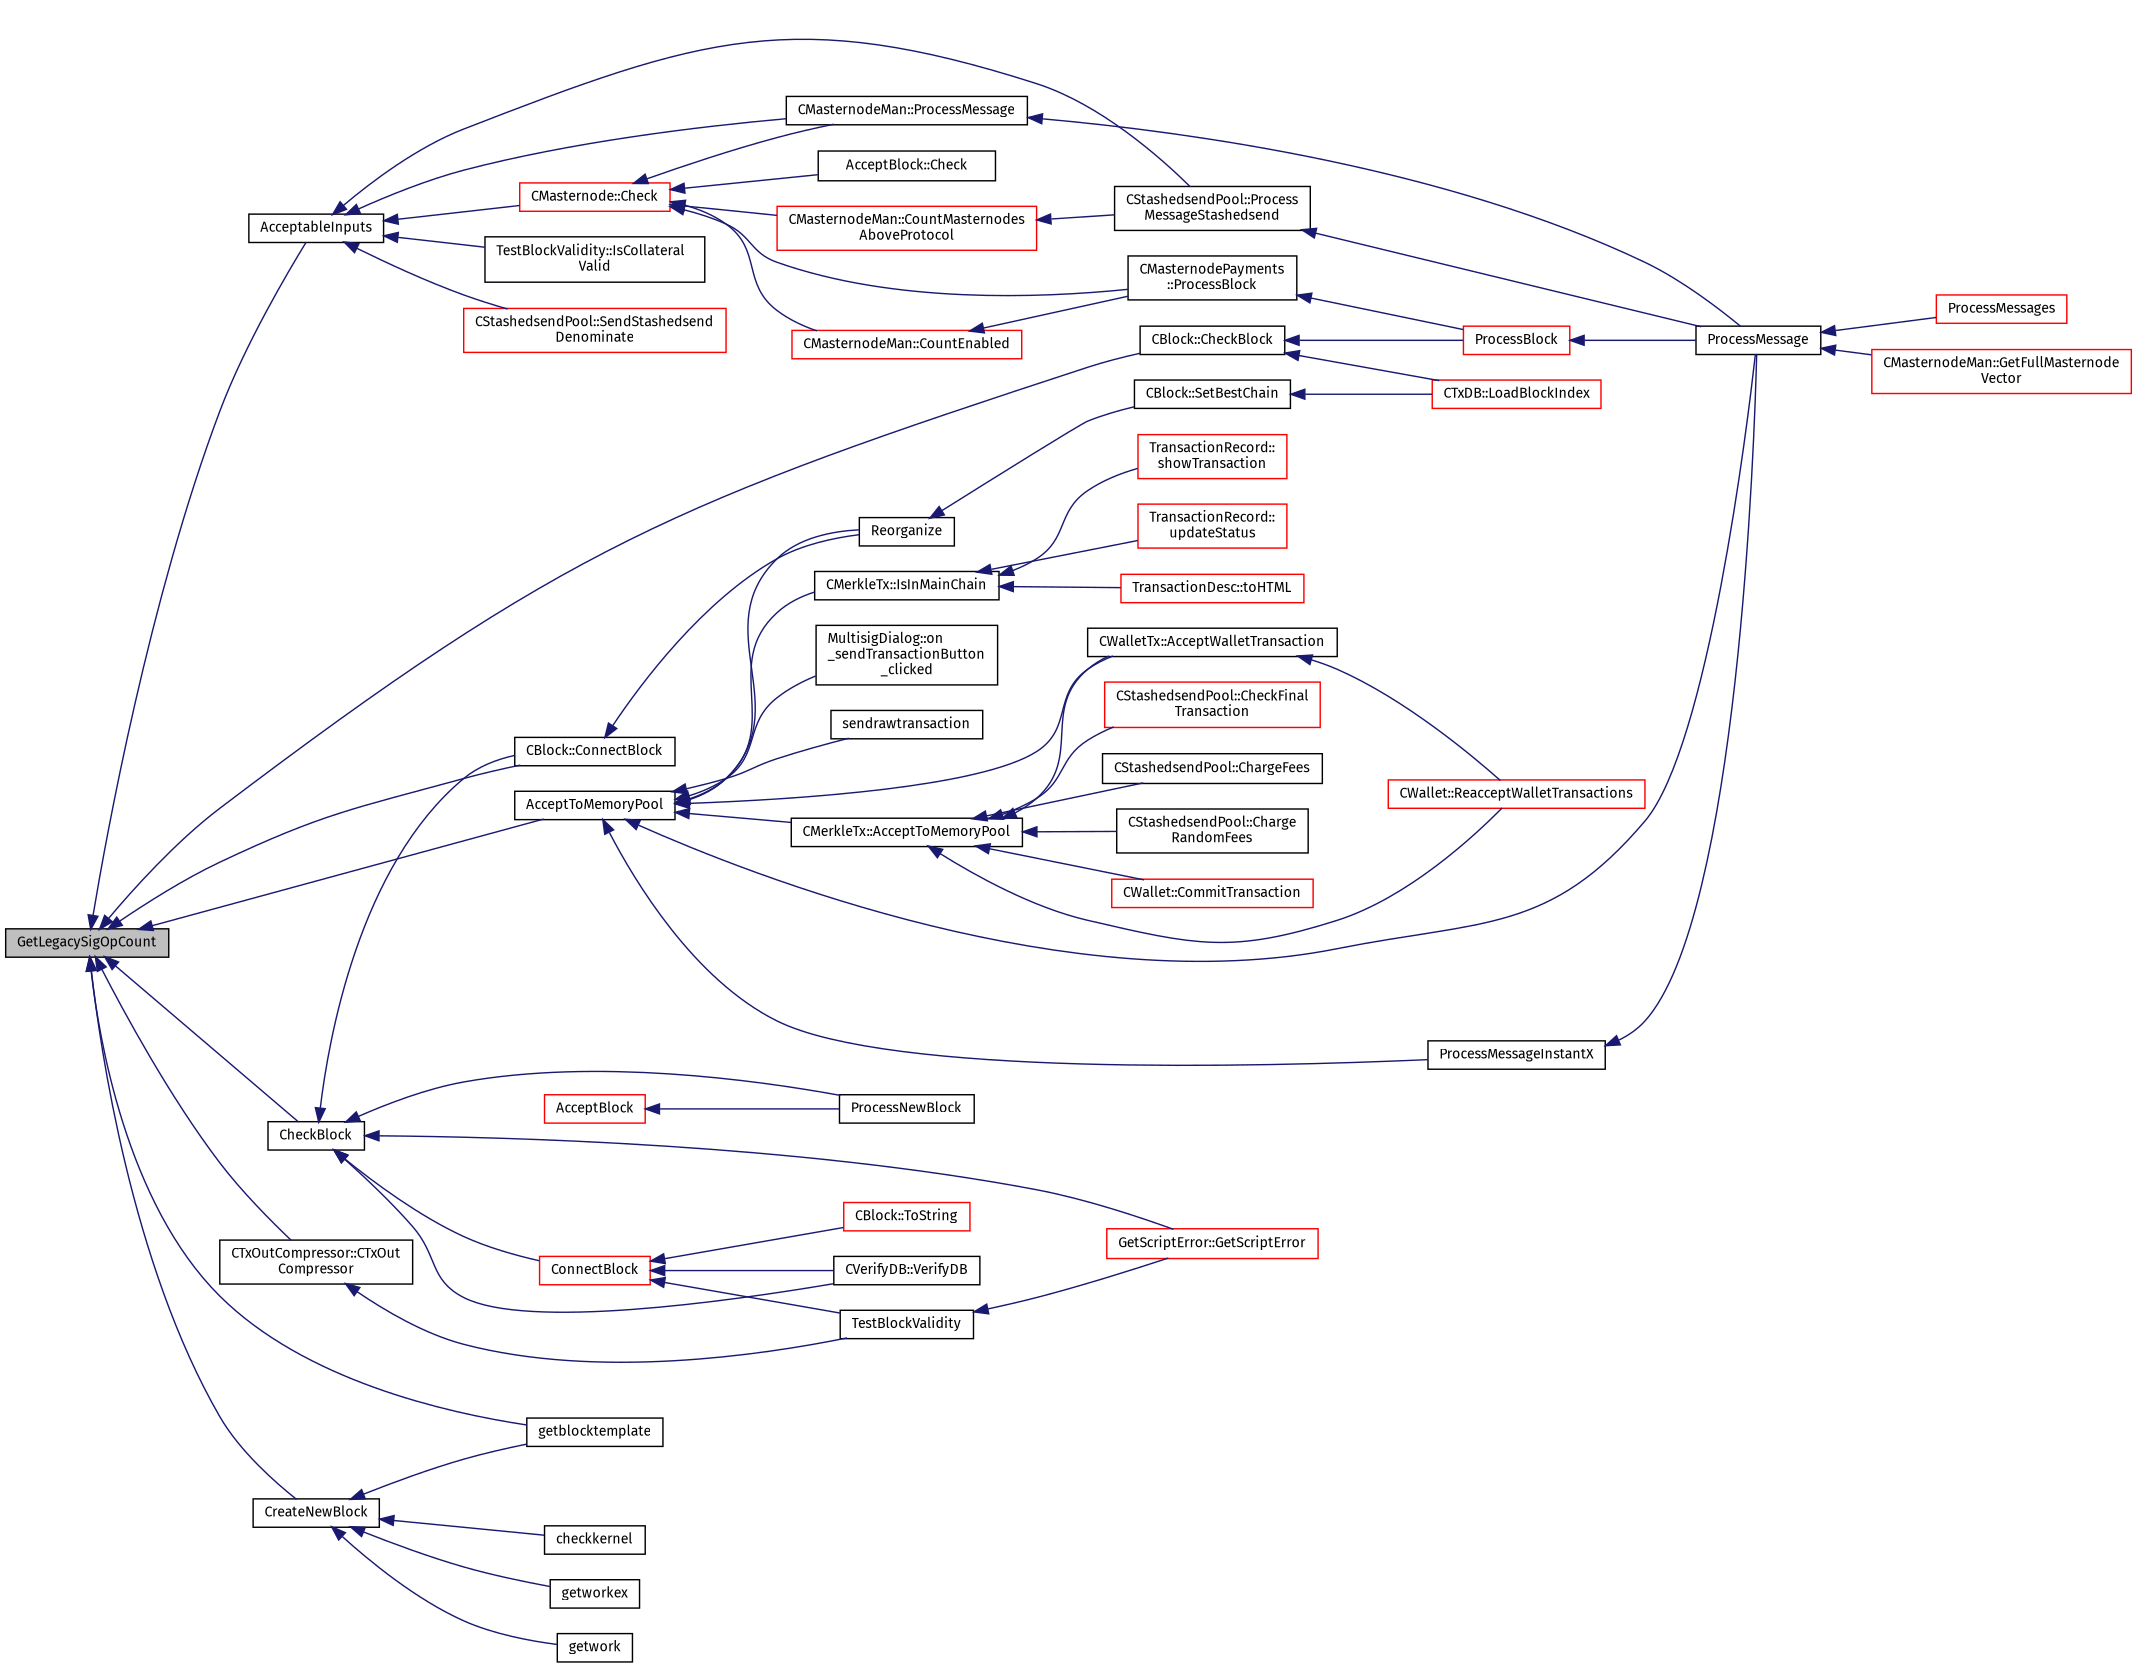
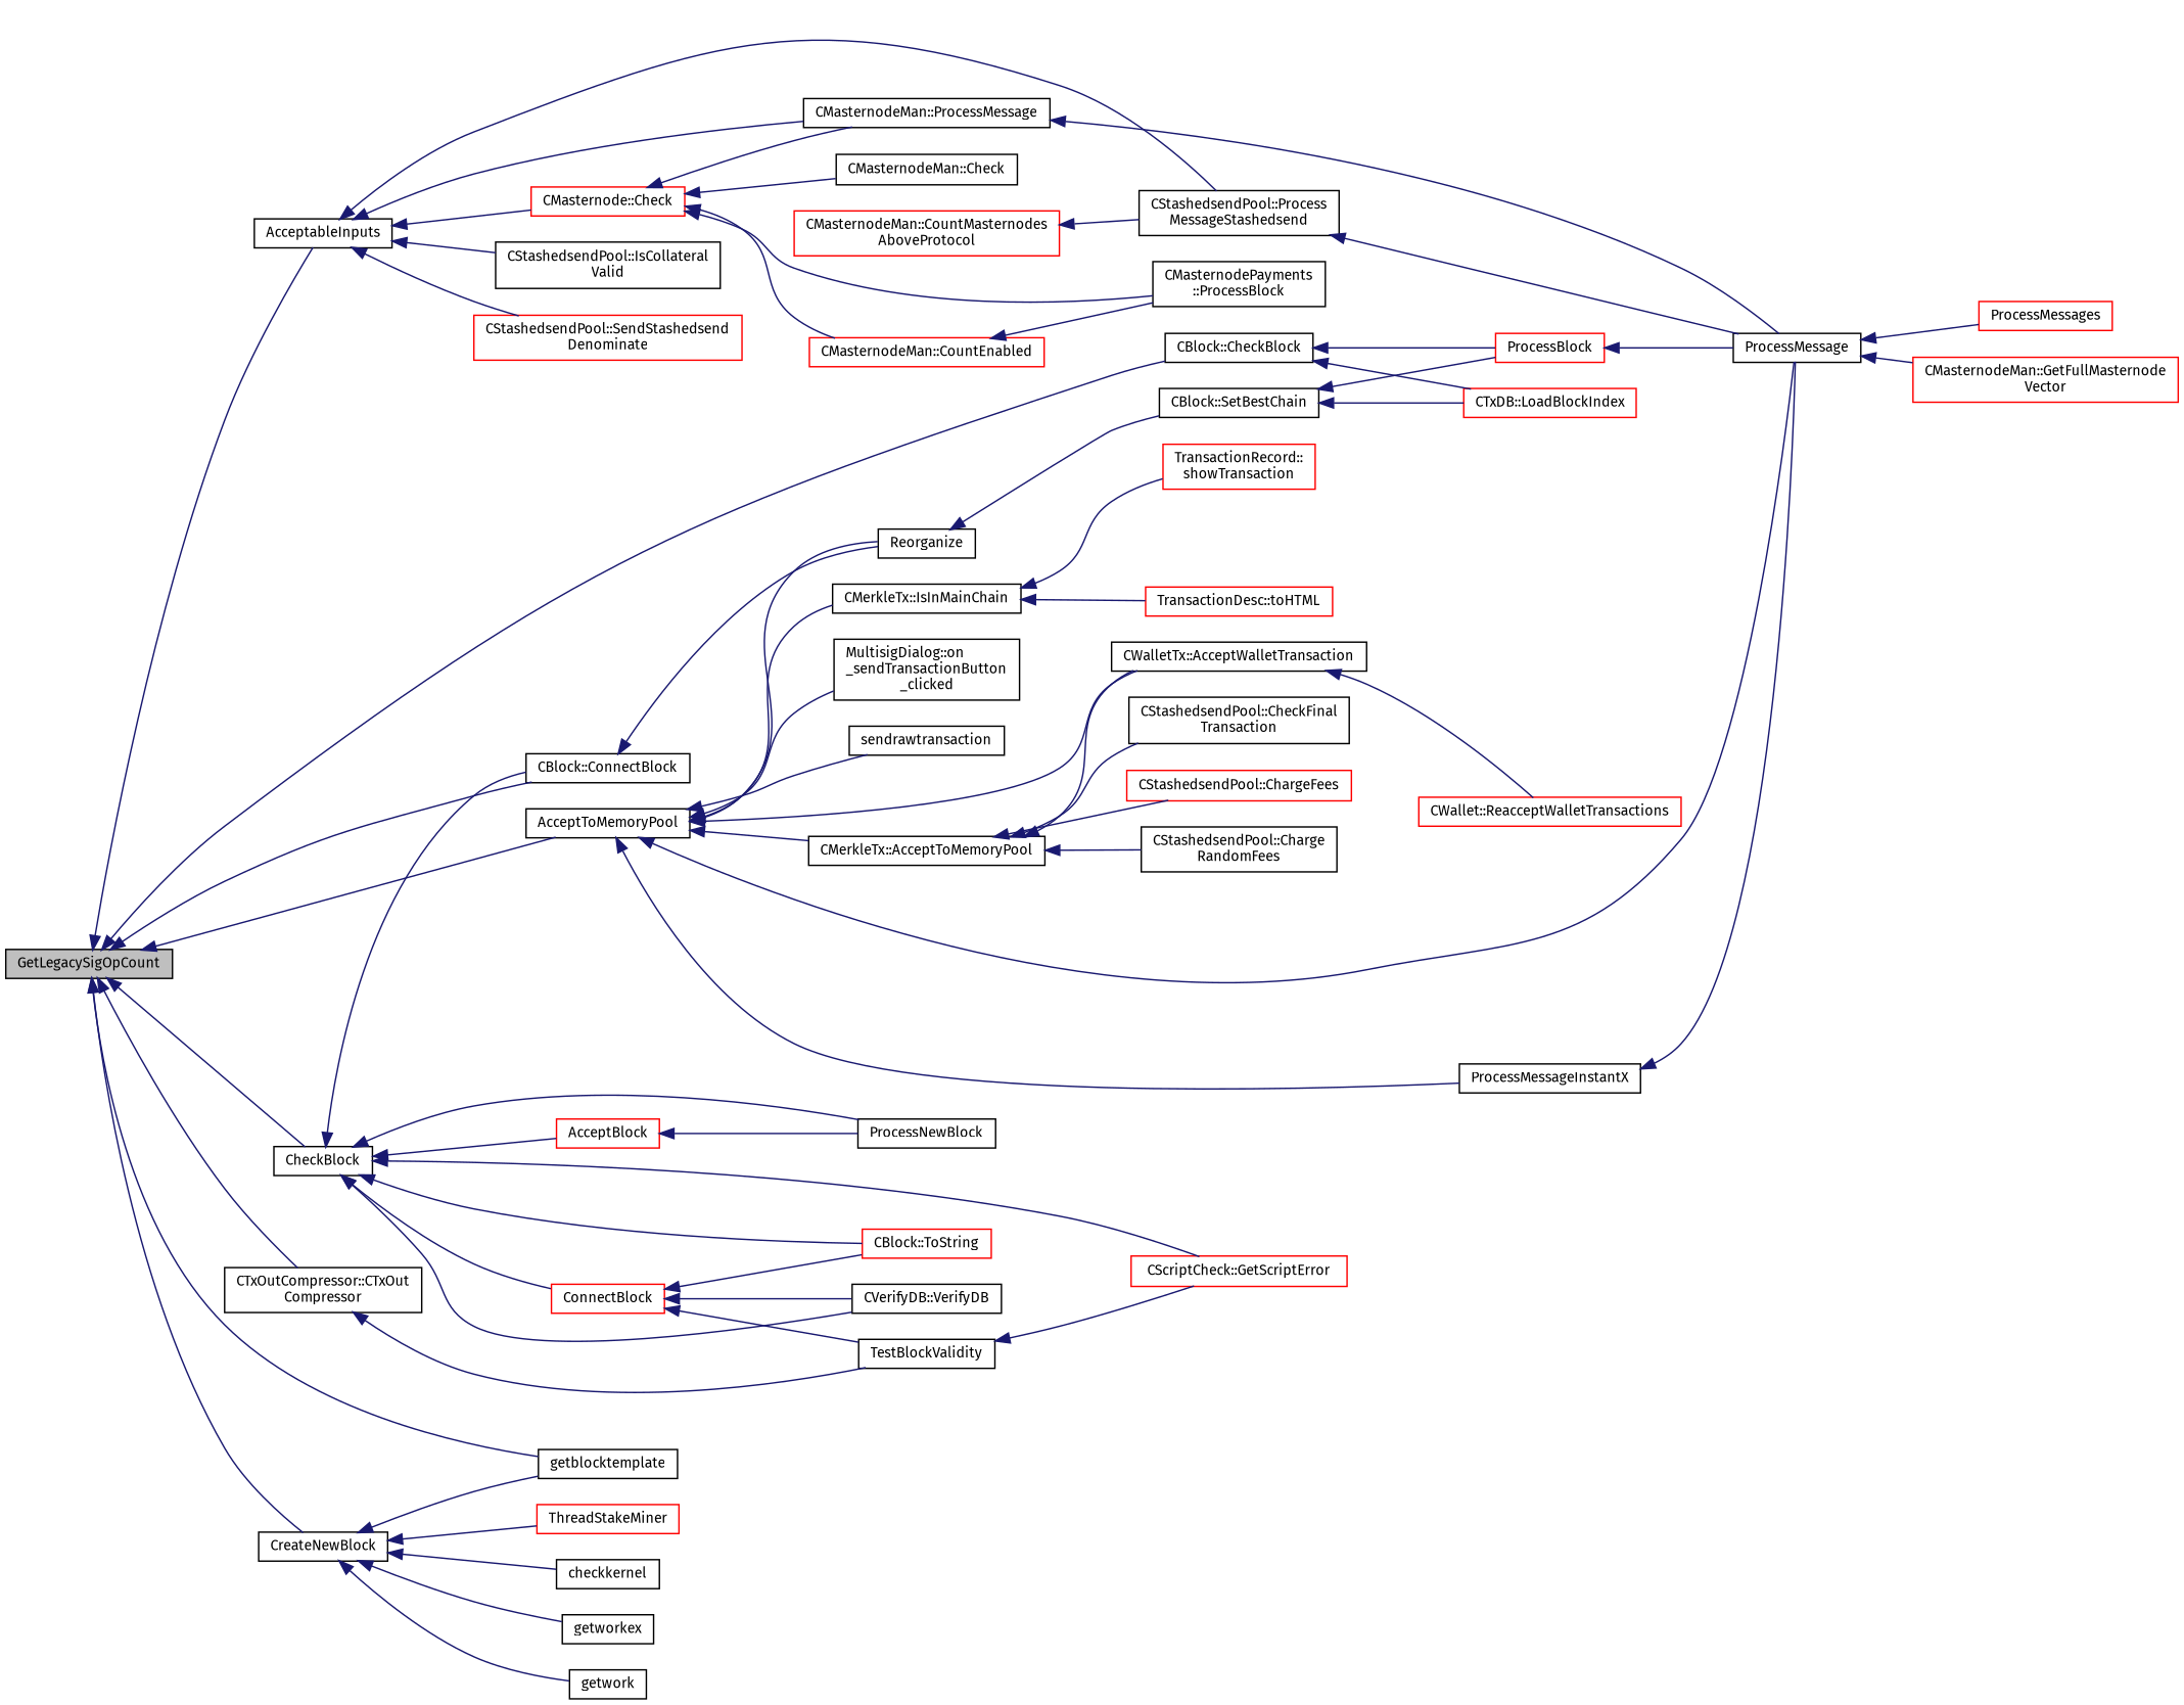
  digraph {
    fontname="Fira Sans"
    rankdir=LR
    node [color=black fillcolor=white fontname="Fira Sans" fontsize=10 shape=record style=filled]
    edge [color=midnightblue dir=back fontname="Fira Sans" fontsize=10 labelfontname=Helvetica labelfontsize=10 style=solid]
    n1 [fillcolor=grey75 fontcolor=black height=0.2 label=GetLegacySigOpCount width=0.4]
    n2 [height=0.2 label=AcceptToMemoryPool width=0.4]
    n3 [height=0.2 label=AcceptableInputs width=0.4]
    n4 [height=0.2 label="CBlock::ConnectBlock" width=0.4]
    n5 [height=0.2 label="CBlock::CheckBlock" width=0.4]
    n6 [height=0.2 label="CTxOutCompressor::CTxOut\lCompressor" width=0.4]
    n7 [height=0.2 label=CreateNewBlock width=0.4]
    n8 [height=0.2 label=getblocktemplate width=0.4]
    n9 [height=0.2 label=CheckBlock width=0.4]
    n10 [height=0.2 label=ProcessMessageInstantX width=0.4]
    n11 [height=0.2 label=ProcessMessage width=0.4]
    n12 [height=0.2 label="CMerkleTx::AcceptToMemoryPool" width=0.4]
    n13 [height=0.2 label="CWalletTx::AcceptWalletTransaction" width=0.4]
    n14 [height=0.2 label=Reorganize width=0.4]
    n15 [height=0.2 label="CMerkleTx::IsInMainChain" width=0.4]
    n16 [height=0.2 label="MultisigDialog::on\l_sendTransactionButton\l_clicked" width=0.4]
    n17 [height=0.2 label=sendrawtransaction width=0.4]
    n18 [color=red height=0.2 label="CMasternode::Check" width=0.4]
    n19 [height=0.2 label="CStashedsendPool::Process\lMessageStashedsend" width=0.4]
    n20 [height=0.2 label="CMasternodeMan::ProcessMessage" width=0.4]
-   n21 [height=0.2 label="TestBlockValidity::IsCollateral\lValid" width=0.4]
+   n21 [height=0.2 label="CStashedsendPool::IsCollateral\lValid" width=0.4]
    n22 [color=red height=0.2 label="CStashedsendPool::SendStashedsend\lDenominate" width=0.4]
    n23 [color=red height=0.2 label="CTxDB::LoadBlockIndex" width=0.4]
    n24 [color=red height=0.2 label=ProcessBlock width=0.4]
    n25 [height=0.2 label=TestBlockValidity width=0.4]
+   n26 [color=red height=0.2 label=ThreadStakeMiner width=0.4]
    n27 [height=0.2 label=checkkernel width=0.4]
    n28 [height=0.2 label=getworkex width=0.4]
    n29 [height=0.2 label=getwork width=0.4]
    n30 [color=red height=0.2 label="CBlock::ToString" width=0.4]
    n31 [color=red height=0.2 label=ConnectBlock width=0.4]
-   n32 [color=red height=0.2 label="GetScriptError::GetScriptError" width=0.4]
+   n32 [color=red height=0.2 label="CScriptCheck::GetScriptError" width=0.4]
    n33 [height=0.2 label="CVerifyDB::VerifyDB" width=0.4]
    n34 [color=red height=0.2 label=AcceptBlock width=0.4]
    n35 [height=0.2 label=ProcessNewBlock width=0.4]
    n36 [color=red height=0.2 label=ProcessMessages width=0.4]
    n37 [color=red height=0.2 label="CMasternodeMan::GetFullMasternode\lVector" width=0.4]
    n38 [color=red height=0.2 label="CWallet::ReacceptWalletTransactions" width=0.4]
-   n39 [color=red height=0.2 label="CStashedsendPool::CheckFinal\lTransaction" width=0.4]
-   n40 [height=0.2 label="CStashedsendPool::ChargeFees" width=0.4]
+   n39 [height=0.2 label="CStashedsendPool::CheckFinal\lTransaction" width=0.4]
+   n40 [color=red height=0.2 label="CStashedsendPool::ChargeFees" width=0.4]
    n41 [height=0.2 label="CStashedsendPool::Charge\lRandomFees" width=0.4]
-   n42 [color=red height=0.2 label="CWallet::CommitTransaction" width=0.4]
    n43 [height=0.2 label="CBlock::SetBestChain" width=0.4]
    n44 [color=red height=0.2 label="TransactionDesc::toHTML" width=0.4]
    n45 [color=red height=0.2 label="TransactionRecord::\lshowTransaction" width=0.4]
-   n46 [color=red height=0.2 label="TransactionRecord::\lupdateStatus" width=0.4]
    n47 [height=0.2 label="CMasternodePayments\l::ProcessBlock" width=0.4]
-   n48 [height=0.2 label="AcceptBlock::Check" width=0.4]
+   n48 [height=0.2 label="CMasternodeMan::Check" width=0.4]
    n49 [color=red height=0.2 label="CMasternodeMan::CountEnabled" width=0.4]
    n50 [color=red height=0.2 label="CMasternodeMan::CountMasternodes\lAboveProtocol" width=0.4]
    n1 -> n2
    n1 -> n3
    n1 -> n4
    n1 -> n5
    n1 -> n6
    n1 -> n7
    n1 -> n8
    n1 -> n9
    n2 -> n10
    n2 -> n11
    n2 -> n12
    n2 -> n13
    n2 -> n14
    n2 -> n15
    n2 -> n16
    n2 -> n17
    n3 -> n18
    n3 -> n19
    n3 -> n20
    n3 -> n21
    n3 -> n22
    n4 -> n14
    n5 -> n23
    n5 -> n24
    n6 -> n25
    n7 -> n8
+   n7 -> n26
    n7 -> n27
    n7 -> n28
    n7 -> n29
    n9 -> n4
+   n9 -> n30
    n9 -> n31
    n9 -> n32
    n9 -> n33
+   n9 -> n34
    n9 -> n35
    n10 -> n11
    n11 -> n36
    n11 -> n37
    n12 -> n13
-   n12 -> n38
    n12 -> n39
    n12 -> n40
    n12 -> n41
-   n12 -> n42
    n13 -> n38
    n14 -> n43
    n15 -> n44
    n15 -> n45
-   n15 -> n46
    n18 -> n20
    n18 -> n47
    n18 -> n48
    n18 -> n49
-   n18 -> n50
    n19 -> n11
    n20 -> n11
    n24 -> n11
    n25 -> n32
    n31 -> n25
    n31 -> n30
    n31 -> n33
    n34 -> n35
    n43 -> n23
-   n47 -> n24
+   n43 -> n24
    n49 -> n47
    n50 -> n19
  }
